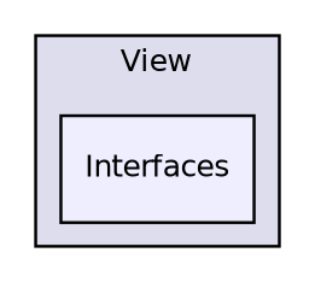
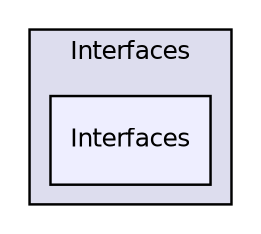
  digraph {
    compound=true
    n1 [fillcolor="#eeeeff" fontname=Helvetica fontsize=10 label=Interfaces pencolor=black shape=box style=filled]
    subgraph cluster_1 {
      bgcolor="#ddddee"
      fontname=Helvetica
      fontsize=10
-     label=View
+     label=Interfaces
      pencolor=black
      n1
    }
  }
